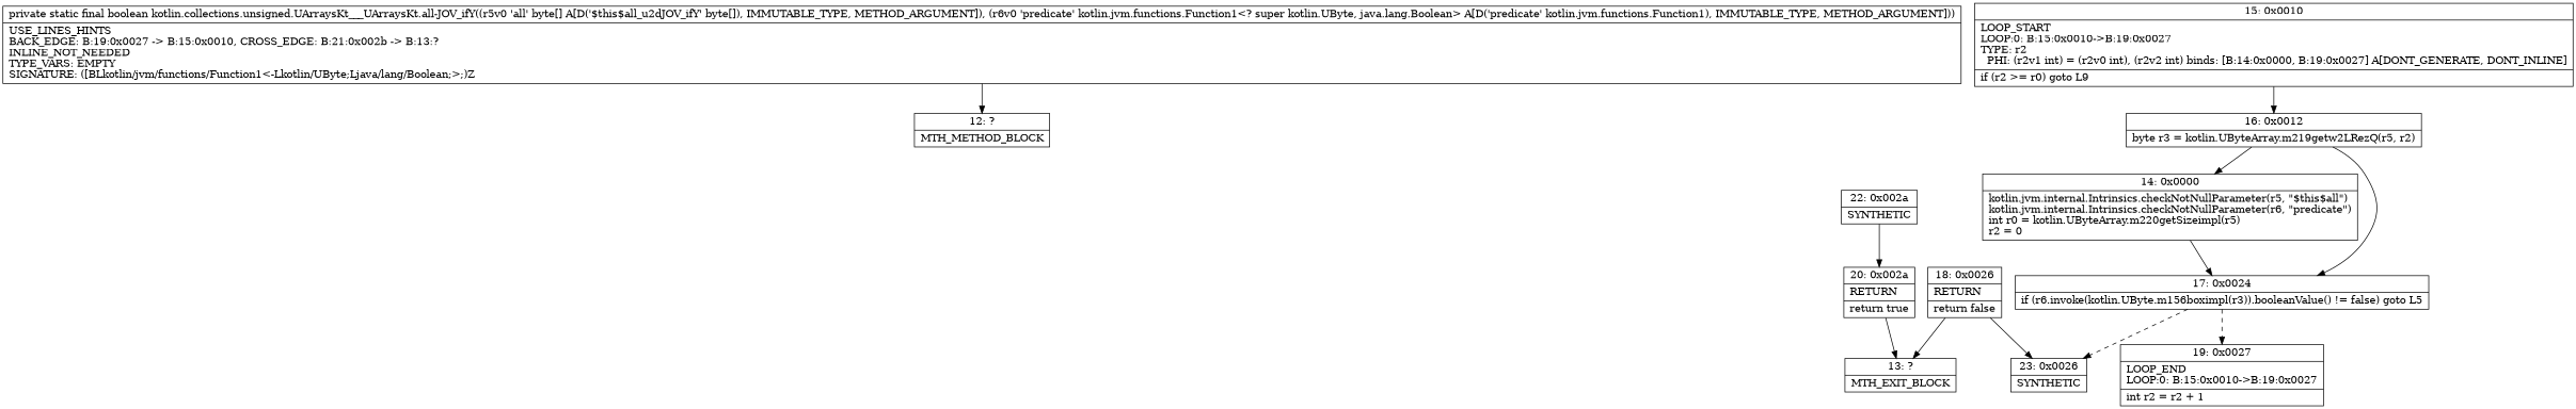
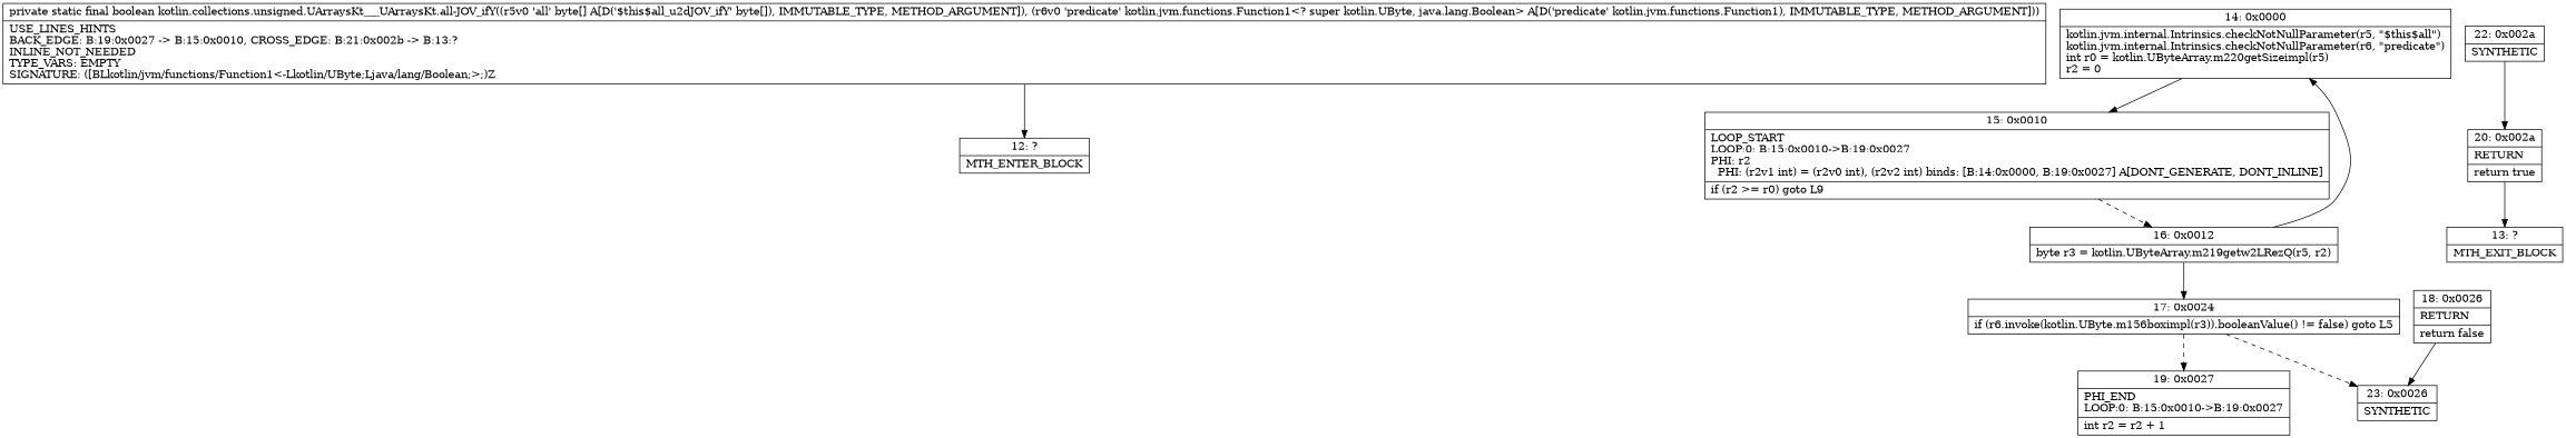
  digraph {
    node [shape=record]
-   n1 [label="{12\:\ ?|MTH_METHOD_BLOCK\l}"]
+   n1 [label="{12\:\ ?|MTH_ENTER_BLOCK\l}"]
    n2 [label="{14\:\ 0x0000|kotlin.jvm.internal.Intrinsics.checkNotNullParameter(r5, \"$this$all\")\lkotlin.jvm.internal.Intrinsics.checkNotNullParameter(r6, \"predicate\")\lint r0 = kotlin.UByteArray.m220getSizeimpl(r5)\lr2 = 0\l}"]
-   n3 [label="{15\:\ 0x0010|LOOP_START\lLOOP:0: B:15:0x0010\-\>B:19:0x0027\lTYPE: r2 \l  PHI: (r2v1 int) = (r2v0 int), (r2v2 int) binds: [B:14:0x0000, B:19:0x0027] A[DONT_GENERATE, DONT_INLINE]\l|if (r2 \>= r0) goto L9\l}"]
+   n3 [label="{15\:\ 0x0010|LOOP_START\lLOOP:0: B:15:0x0010\-\>B:19:0x0027\lPHI: r2 \l  PHI: (r2v1 int) = (r2v0 int), (r2v2 int) binds: [B:14:0x0000, B:19:0x0027] A[DONT_GENERATE, DONT_INLINE]\l|if (r2 \>= r0) goto L9\l}"]
    n4 [label="{16\:\ 0x0012|byte r3 = kotlin.UByteArray.m219getw2LRezQ(r5, r2)\l}"]
    n5 [label="{17\:\ 0x0024|if (r6.invoke(kotlin.UByte.m156boximpl(r3)).booleanValue() != false) goto L5\l}"]
    n6 [label="{22\:\ 0x002a|SYNTHETIC\l}"]
    n7 [label="{20\:\ 0x002a|RETURN\l|return true\l}"]
-   n8 [label="{19\:\ 0x0027|LOOP_END\lLOOP:0: B:15:0x0010\-\>B:19:0x0027\l|int r2 = r2 + 1\l}"]
+   n8 [label="{19\:\ 0x0027|PHI_END\lLOOP:0: B:15:0x0010\-\>B:19:0x0027\l|int r2 = r2 + 1\l}"]
    n9 [label="{23\:\ 0x0026|SYNTHETIC\l}"]
    n10 [label="{18\:\ 0x0026|RETURN\l|return false\l}"]
    n11 [label="{13\:\ ?|MTH_EXIT_BLOCK\l}"]
    n12 [label="{private static final boolean kotlin.collections.unsigned.UArraysKt___UArraysKt.all\-JOV_ifY((r5v0 'all' byte[] A[D('$this$all_u2dJOV_ifY' byte[]), IMMUTABLE_TYPE, METHOD_ARGUMENT]), (r6v0 'predicate' kotlin.jvm.functions.Function1\<? super kotlin.UByte, java.lang.Boolean\> A[D('predicate' kotlin.jvm.functions.Function1), IMMUTABLE_TYPE, METHOD_ARGUMENT]))  | USE_LINES_HINTS\lBACK_EDGE: B:19:0x0027 \-\> B:15:0x0010, CROSS_EDGE: B:21:0x002b \-\> B:13:?\lINLINE_NOT_NEEDED\lTYPE_VARS: EMPTY\lSIGNATURE: ([BLkotlin\/jvm\/functions\/Function1\<\-Lkotlin\/UByte;Ljava\/lang\/Boolean;\>;)Z\l}"]
-   n2 -> n5
-   n3 -> n4 [style=solid]
+   n2 -> n3
+   n3 -> n4 [style=dashed]
    n4 -> n2
    n4 -> n5
    n5 -> n8 [style=dashed]
    n5 -> n9 [style=dashed]
    n6 -> n7
    n7 -> n11
    n10 -> n9
-   n10 -> n11
    n12 -> n1
  }
